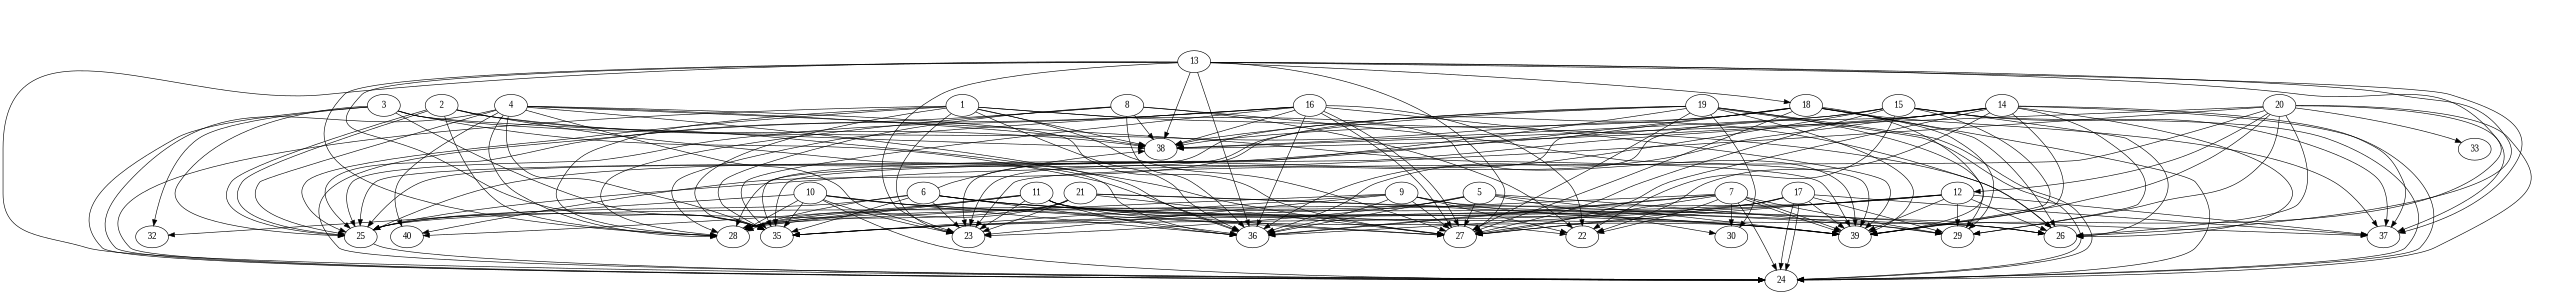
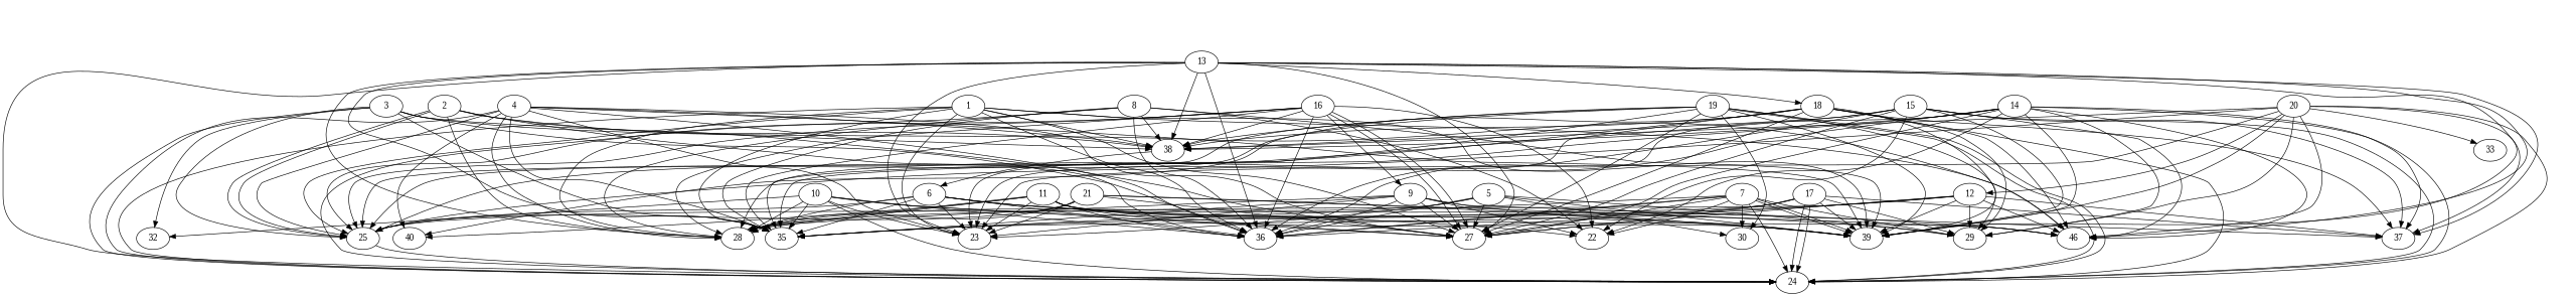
  digraph {
    fontname="Liberation Serif"
    node [alpha=0.08 fontname="Liberation Serif"]
    edge [fontname="Liberation Serif"]
    1 [alpha=0.16 expect_size=11623424]
    23 [alpha=0.04 expect_size=47821824]
    24 [expect_size=34640896]
    25 [alpha=0.15 expect_size=15261696]
-   26 [alpha=0.00 expect_size=33644544]
+   26 [alpha=0.00 expect_size=33644544 label=46]
    27 [alpha=0.19 expect_size=48060416]
    28 [alpha=0.07 expect_size=44726272]
    35 [alpha=0.05 expect_size=38879232]
    36 [alpha=0.10 expect_size=27743232]
    38 [alpha=0.19 expect_size=27116544]
    39 [expect_size=43321344]
    2 [alpha=0.03 expect_size=40214528]
    3 [alpha=0.10 expect_size=18485248]
    32 [alpha=0.14 expect_size=14541824]
    4 [alpha=0.16 expect_size=47623168]
    40 [alpha=0.14 expect_size=35149824]
    5 [alpha=0.01 expect_size=13564928]
    29 [alpha=0.17 expect_size=13324288]
    30 [alpha=0.20 expect_size=36658176]
    6 [expect_size=46944256]
    22 [alpha=0.18 expect_size=18012160]
    7 [alpha=0.03 expect_size=38536192]
    8 [alpha=0.01 expect_size=24829952]
    9 [alpha=0.09 expect_size=10511360]
    37 [alpha=0.01 expect_size=28452864]
    10 [alpha=0.12 expect_size=36841472]
    11 [alpha=0.15 expect_size=30505984]
    12 [alpha=0.13 expect_size=21906432]
    13 [alpha=0.14 expect_size=29701120]
    18 [alpha=0.07 expect_size=24588288]
    14 [alpha=0.12 expect_size=6447104]
    15 [expect_size=43557888]
    16 [alpha=0.06 expect_size=45841408]
    17 [alpha=0.19 expect_size=17673216]
    19 [alpha=0.10 expect_size=27967488]
    20 [alpha=0.13 expect_size=48376832]
    33 [alpha=0.05 expect_size=10443776]
    21 [alpha=0.18 expect_size=29602816]
    1 -> 23
    1 -> 24
    1 -> 25
    1 -> 26
    1 -> 27
    1 -> 28
    1 -> 35
    1 -> 36
    1 -> 38
    1 -> 39
    25 -> 24
    2 -> 25
    2 -> 25
    2 -> 27
    2 -> 28
    2 -> 36
    2 -> 38
    3 -> 24
    3 -> 25
    3 -> 26
    3 -> 35
    3 -> 36
    3 -> 38
    3 -> 32
    4 -> 23
    4 -> 24
    4 -> 25
    4 -> 27
    4 -> 28
    4 -> 35
    4 -> 36
    4 -> 38
    4 -> 39
    4 -> 40
    5 -> 23
    5 -> 27
    5 -> 28
    5 -> 36
    5 -> 39
    5 -> 29
    5 -> 30
    6 -> 23
    6 -> 25
    6 -> 28
    6 -> 35
    6 -> 36
-   6 -> 38
+   38 -> 6
    6 -> 39
    6 -> 29
    6 -> 22
    7 -> 24
    7 -> 27
    7 -> 35
    7 -> 36
    7 -> 36
    7 -> 39
    7 -> 39
    7 -> 29
    7 -> 30
    7 -> 22
    8 -> 25
    8 -> 28
    8 -> 35
    8 -> 36
    8 -> 38
    8 -> 39
    8 -> 22
    9 -> 23
    9 -> 27
    9 -> 28
    9 -> 35
    9 -> 36
    9 -> 39
    9 -> 22
    9 -> 37
    10 -> 23
    10 -> 24
    10 -> 26
    10 -> 27
    10 -> 28
    10 -> 35
    10 -> 36
    10 -> 32
    11 -> 23
    11 -> 26
    11 -> 27
    11 -> 28
    11 -> 28
    11 -> 36
    11 -> 39
    11 -> 40
    12 -> 26
    12 -> 27
    12 -> 28
    12 -> 35
    12 -> 36
    12 -> 39
    12 -> 29
    12 -> 37
    13 -> 23
    13 -> 24
    13 -> 26
    13 -> 27
    13 -> 28
    13 -> 35
    13 -> 36
    13 -> 38
    13 -> 39
    13 -> 37
    13 -> 18
    18 -> 23
    18 -> 24
    18 -> 25
    18 -> 26
    18 -> 27
    18 -> 28
    18 -> 38
    18 -> 39
    18 -> 29
    18 -> 37
    14 -> 23
    14 -> 24
    14 -> 26
    14 -> 27
    14 -> 35
    14 -> 36
    14 -> 38
    14 -> 39
    14 -> 29
    14 -> 22
    14 -> 37
    15 -> 24
    15 -> 25
    15 -> 26
    15 -> 27
    15 -> 36
    15 -> 38
    15 -> 39
    15 -> 22
    15 -> 37
    16 -> 24
    16 -> 25
    16 -> 27
    16 -> 27
    16 -> 28
    16 -> 35
    16 -> 36
    16 -> 38
-   16 -> 39
+   16 -> 9
    16 -> 22
    17 -> 24
    17 -> 24
    17 -> 25
    17 -> 27
    17 -> 35
    17 -> 39
    17 -> 29
    17 -> 37
    19 -> 24
    19 -> 24
    19 -> 25
    19 -> 27
    19 -> 35
    19 -> 38
    19 -> 39
    19 -> 40
    19 -> 29
    19 -> 30
    20 -> 23
    20 -> 24
    20 -> 25
    20 -> 26
    20 -> 38
    20 -> 39
    20 -> 29
    20 -> 37
    20 -> 12
    20 -> 33
    21 -> 23
    21 -> 25
    21 -> 26
    21 -> 27
    21 -> 28
    21 -> 39
  }
